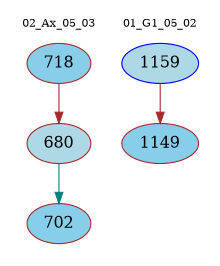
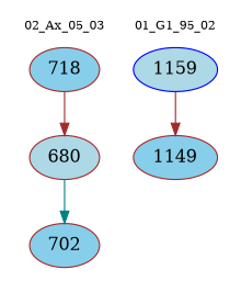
  digraph {
    node [color=brown fillcolor=skyblue style=filled]
    edge [color=brown]
    n1 [label=718]
    n2 [fillcolor=lightblue label=680]
    n3 [label=702]
    n4 [color=blue fillcolor=lightblue label=1159]
    n5 [label=1149]
    subgraph cluster_1 {
      color=white
      fontsize=10
      label="02_Ax_05_03"
      n1
      n2
      n3
    }
    subgraph cluster_2 {
      color=white
      fontsize=10
-     label="01_G1_05_02"
+     label="01_G1_95_02"
      n4
      n5
    }
    n1 -> n2
    n2 -> n3 [color=teal]
    n4 -> n5
  }
